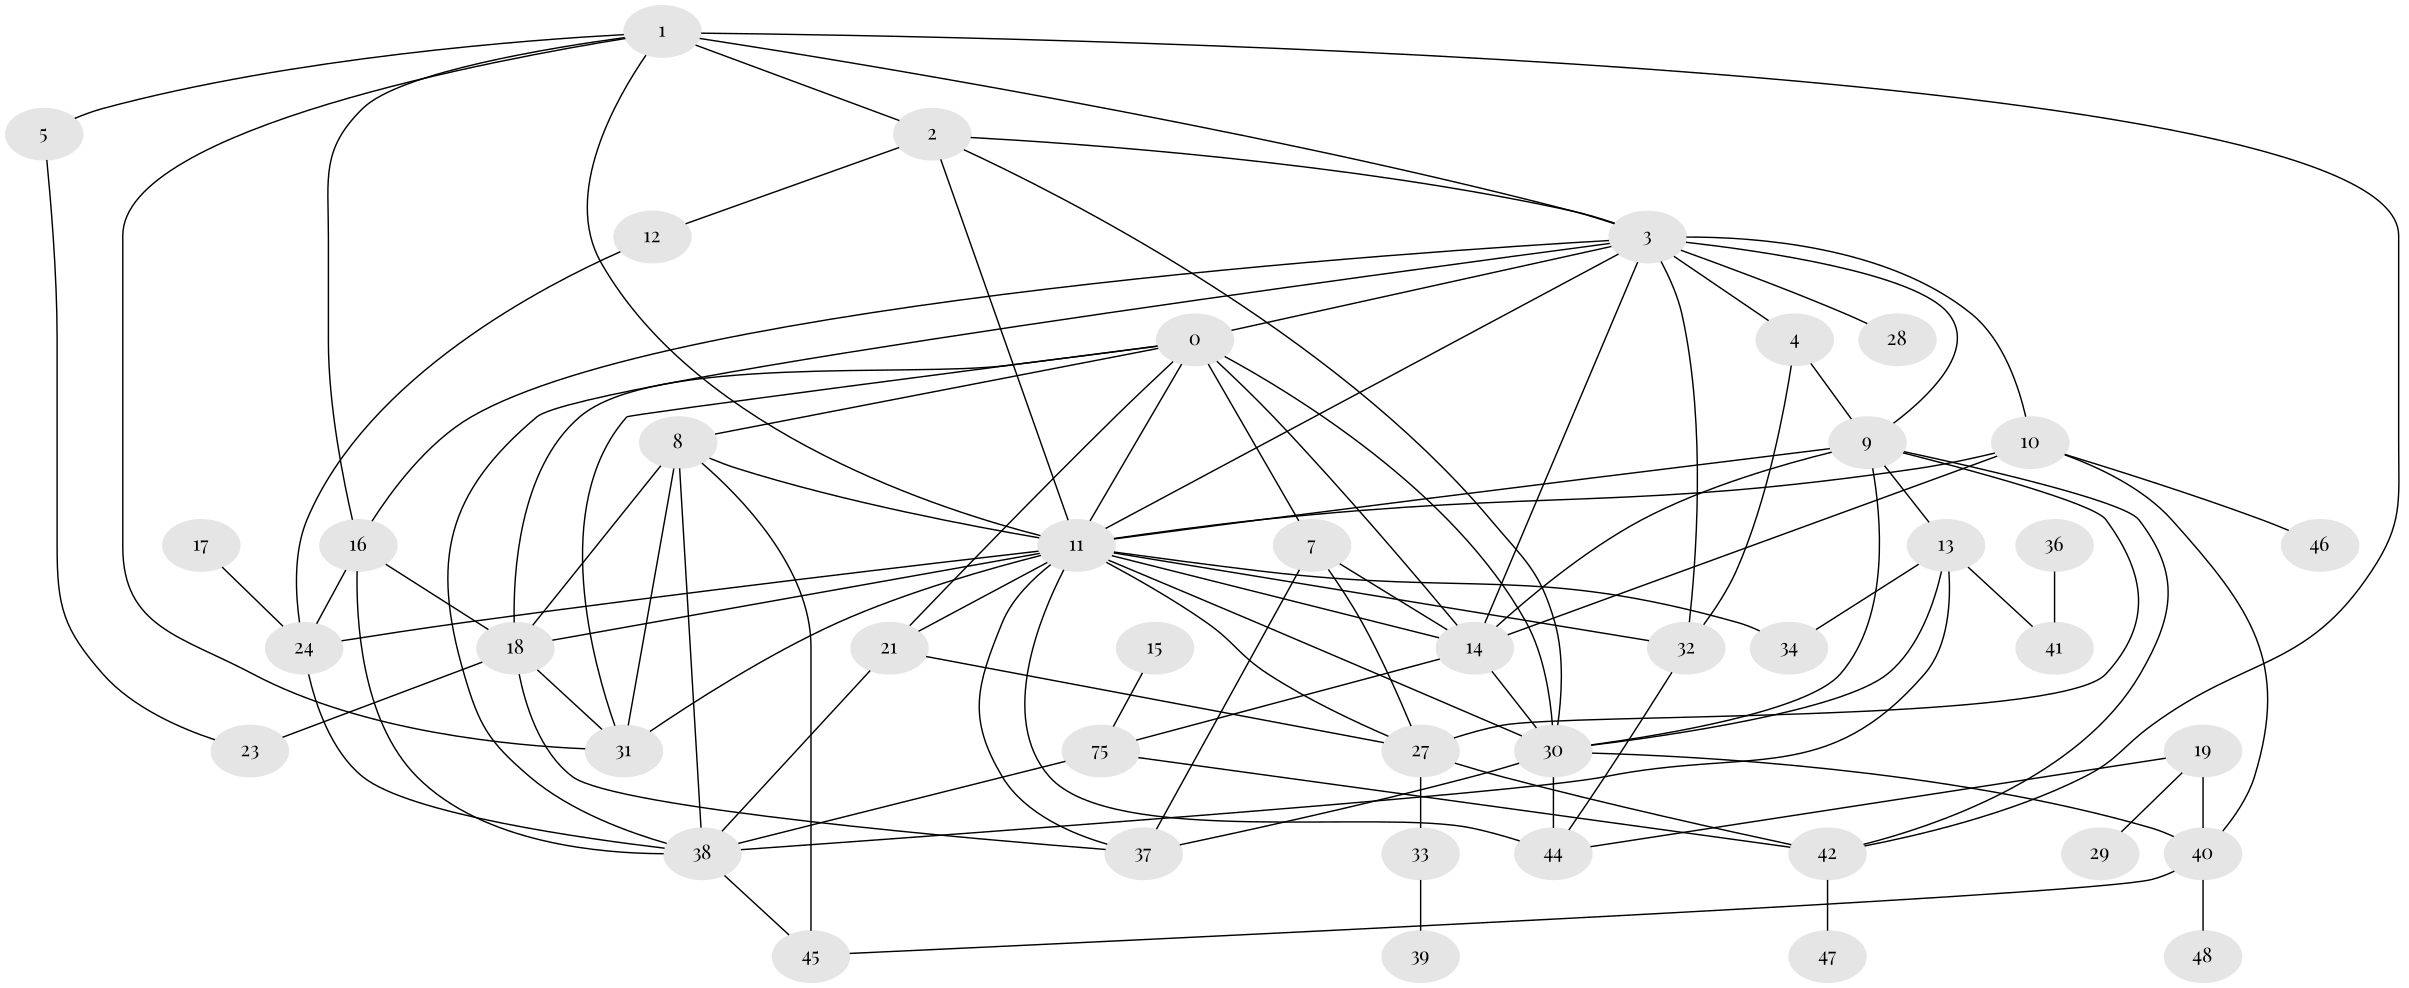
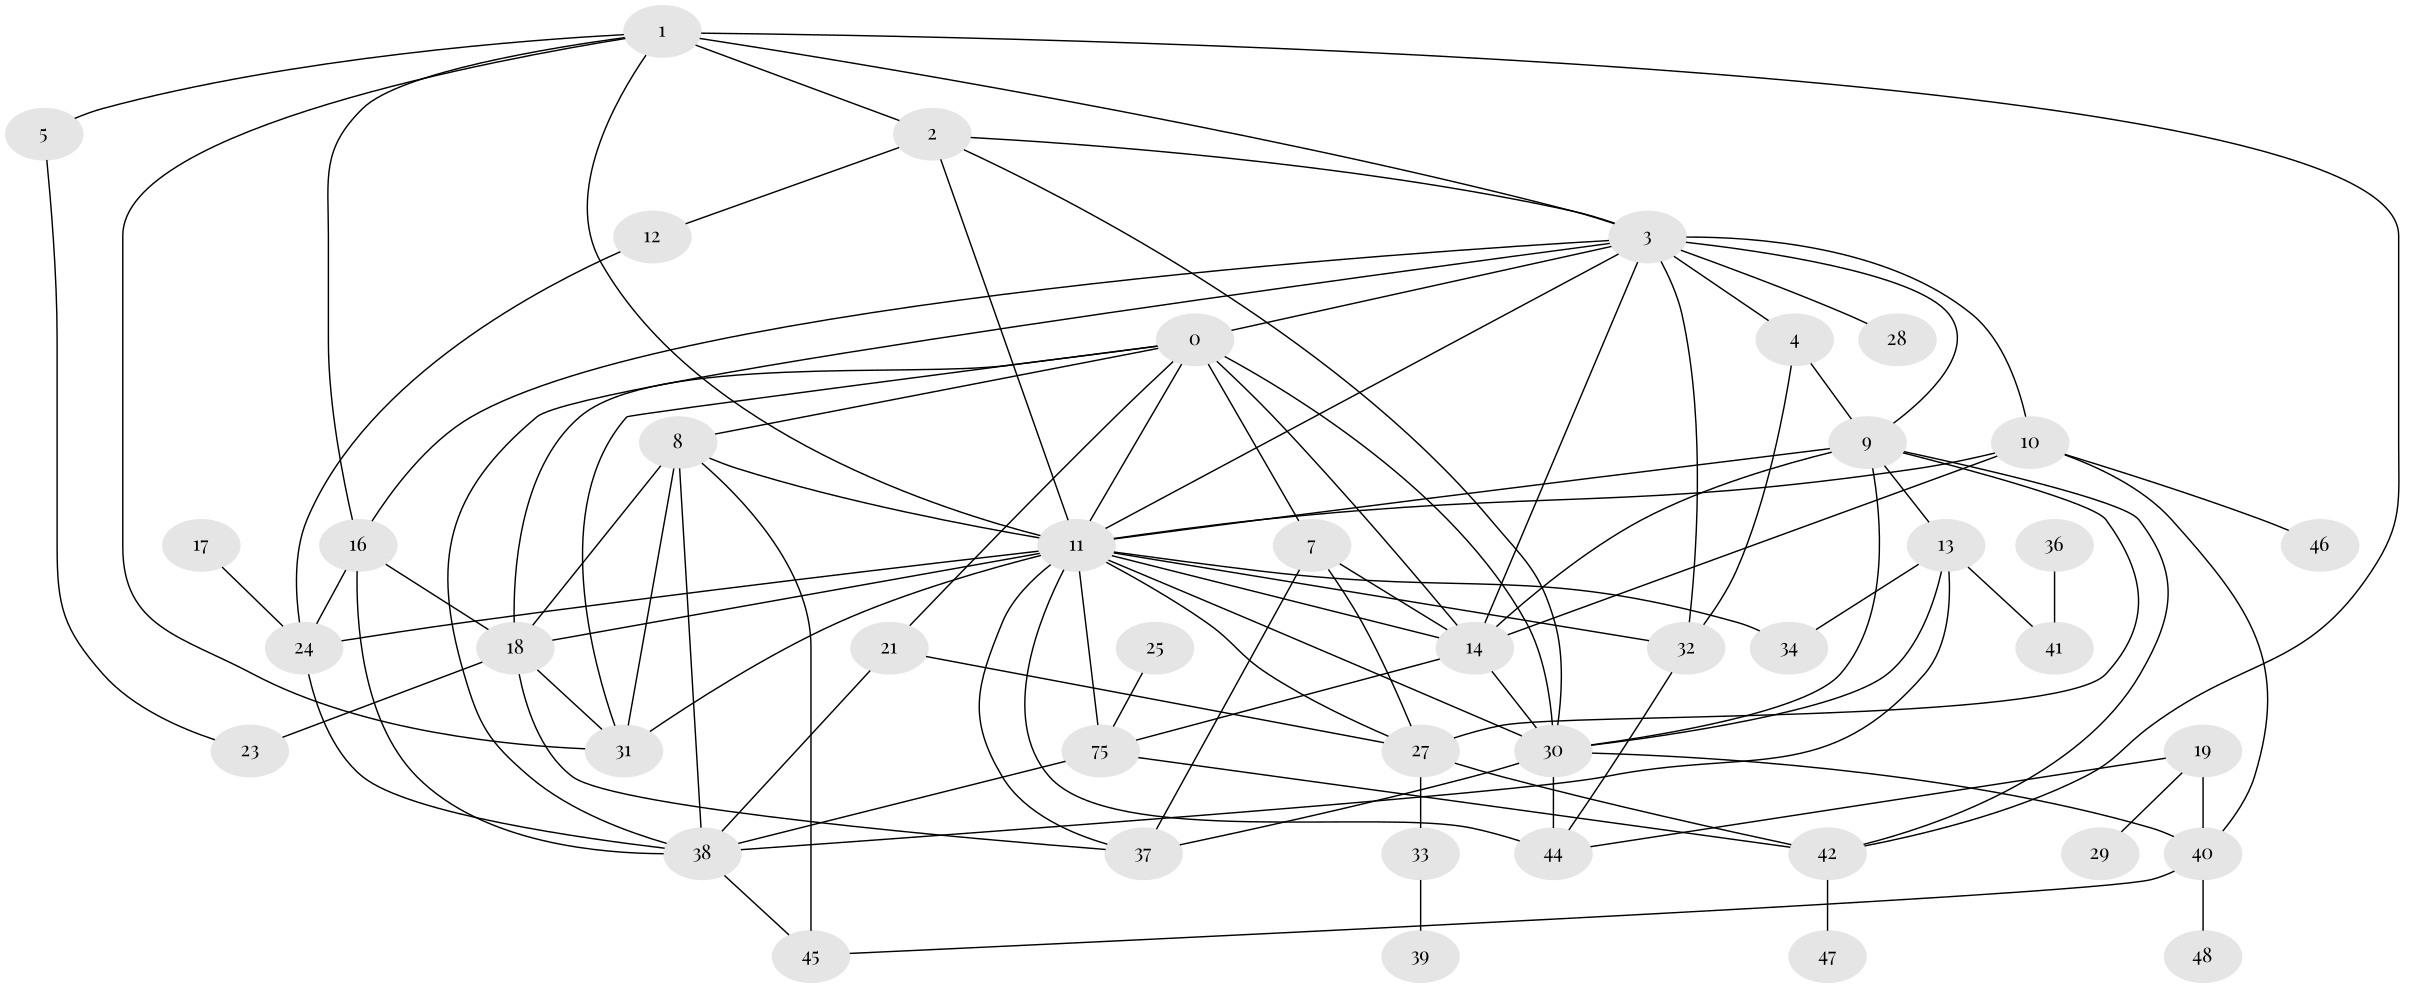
  graph {
    fontname="Playfair Display"
    node [color=gray90 fontname="Playfair Display" style=filled]
    edge [fontname="Playfair Display" weight=1.0]
    1
    2
    3
    11
    16
    31
    42
    5
    12
    30
    4
    n12 [label=0]
    9
    10
    14
    28
    32
    38
    21
    18
    27
    37
    24
    34
    44
    47
    40
    7
    8
    13
    46
    n32 [label=75]
    45
    23
    33
    41
    48
    17
    19
    29
-   25 [label=15]
+   25
    39
    36
    1 -- 2 [weight=2.0]
    1 -- 3
    1 -- 11
    1 -- 16
    1 -- 31
    1 -- 42
    1 -- 5
    2 -- 3 [weight=2.0]
    2 -- 11
    2 -- 12
    2 -- 30
    3 -- 11
    3 -- 16
    3 -- 4 [weight=2.0]
    3 -- n12
    3 -- 9
    3 -- 10
    3 -- 14
    3 -- 28
    3 -- 32
    3 -- 38
    11 -- 31
    11 -- 30 [weight=2.0]
    11 -- 14
    11 -- 32
-   11 -- 21 [weight=3.0]
+   11 -- n32 [weight=3.0]
    11 -- 18
    11 -- 27
    11 -- 37
    11 -- 24 [weight=2.0]
    11 -- 34
    11 -- 44 [weight=2.0]
    16 -- 38
    16 -- 18
    16 -- 24
    42 -- 47
    5 -- 23
    12 -- 24
    30 -- 37
    30 -- 44
    30 -- 40
    4 -- 9
    4 -- 32
    n12 -- 11 [weight=2.0]
    n12 -- 31
    n12 -- 30 [weight=2.0]
    n12 -- 14 [weight=2.0]
    n12 -- 21
    n12 -- 18
    n12 -- 7
    n12 -- 8
    9 -- 11 [weight=2.0]
    9 -- 42
    9 -- 30
    9 -- 14
    9 -- 27
    9 -- 13
    10 -- 11
    10 -- 14
    10 -- 40
    10 -- 46
    14 -- 30
    14 -- n32
    32 -- 44
    38 -- 45
    21 -- 38
    21 -- 27
    18 -- 31
    18 -- 37
    18 -- 23 [weight=2.0]
    27 -- 42
    27 -- 33
    24 -- 38
    40 -- 45
    40 -- 48
    7 -- 14 [weight=2.0]
    7 -- 27
    7 -- 37
    8 -- 11
    8 -- 31 [weight=3.0]
    8 -- 38 [weight=2.0]
    8 -- 18
    8 -- 45
    13 -- 30
    13 -- 38
    13 -- 34
    13 -- 41
    n32 -- 42
    n32 -- 38
    33 -- 39
    17 -- 24
    19 -- 44
    19 -- 40
    19 -- 29
    25 -- n32
    36 -- 41
  }
